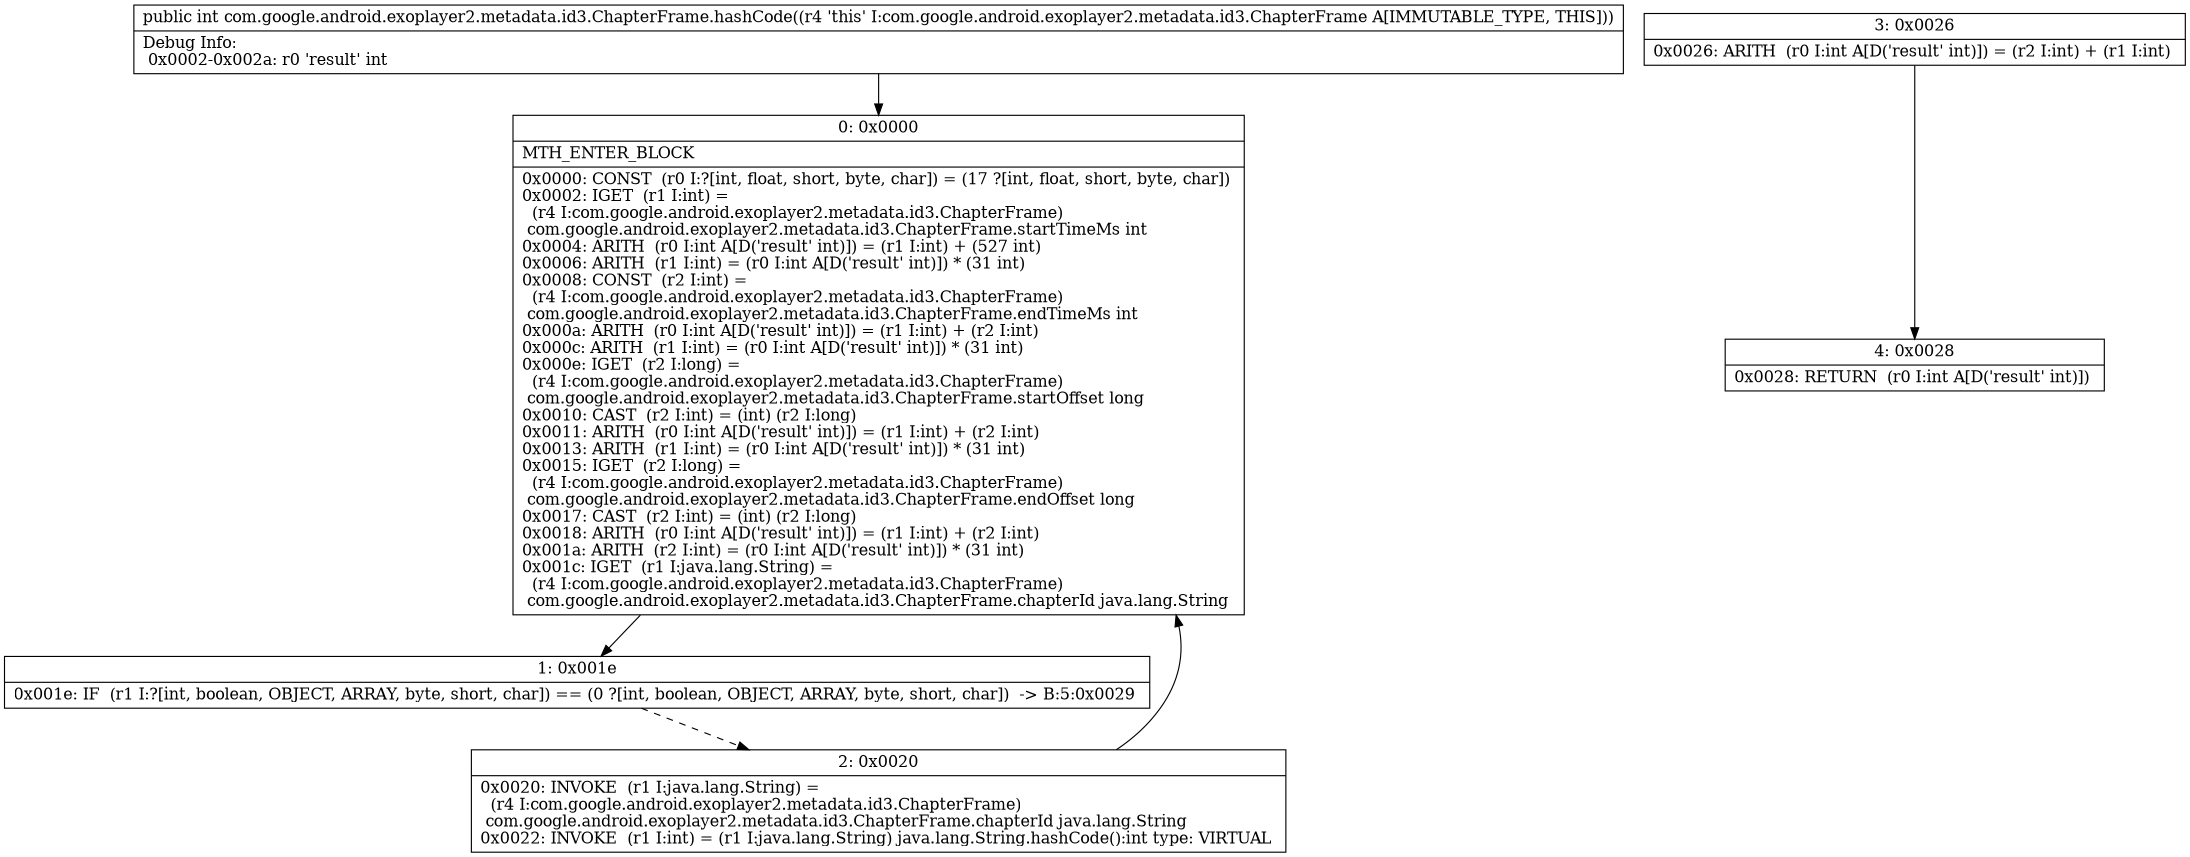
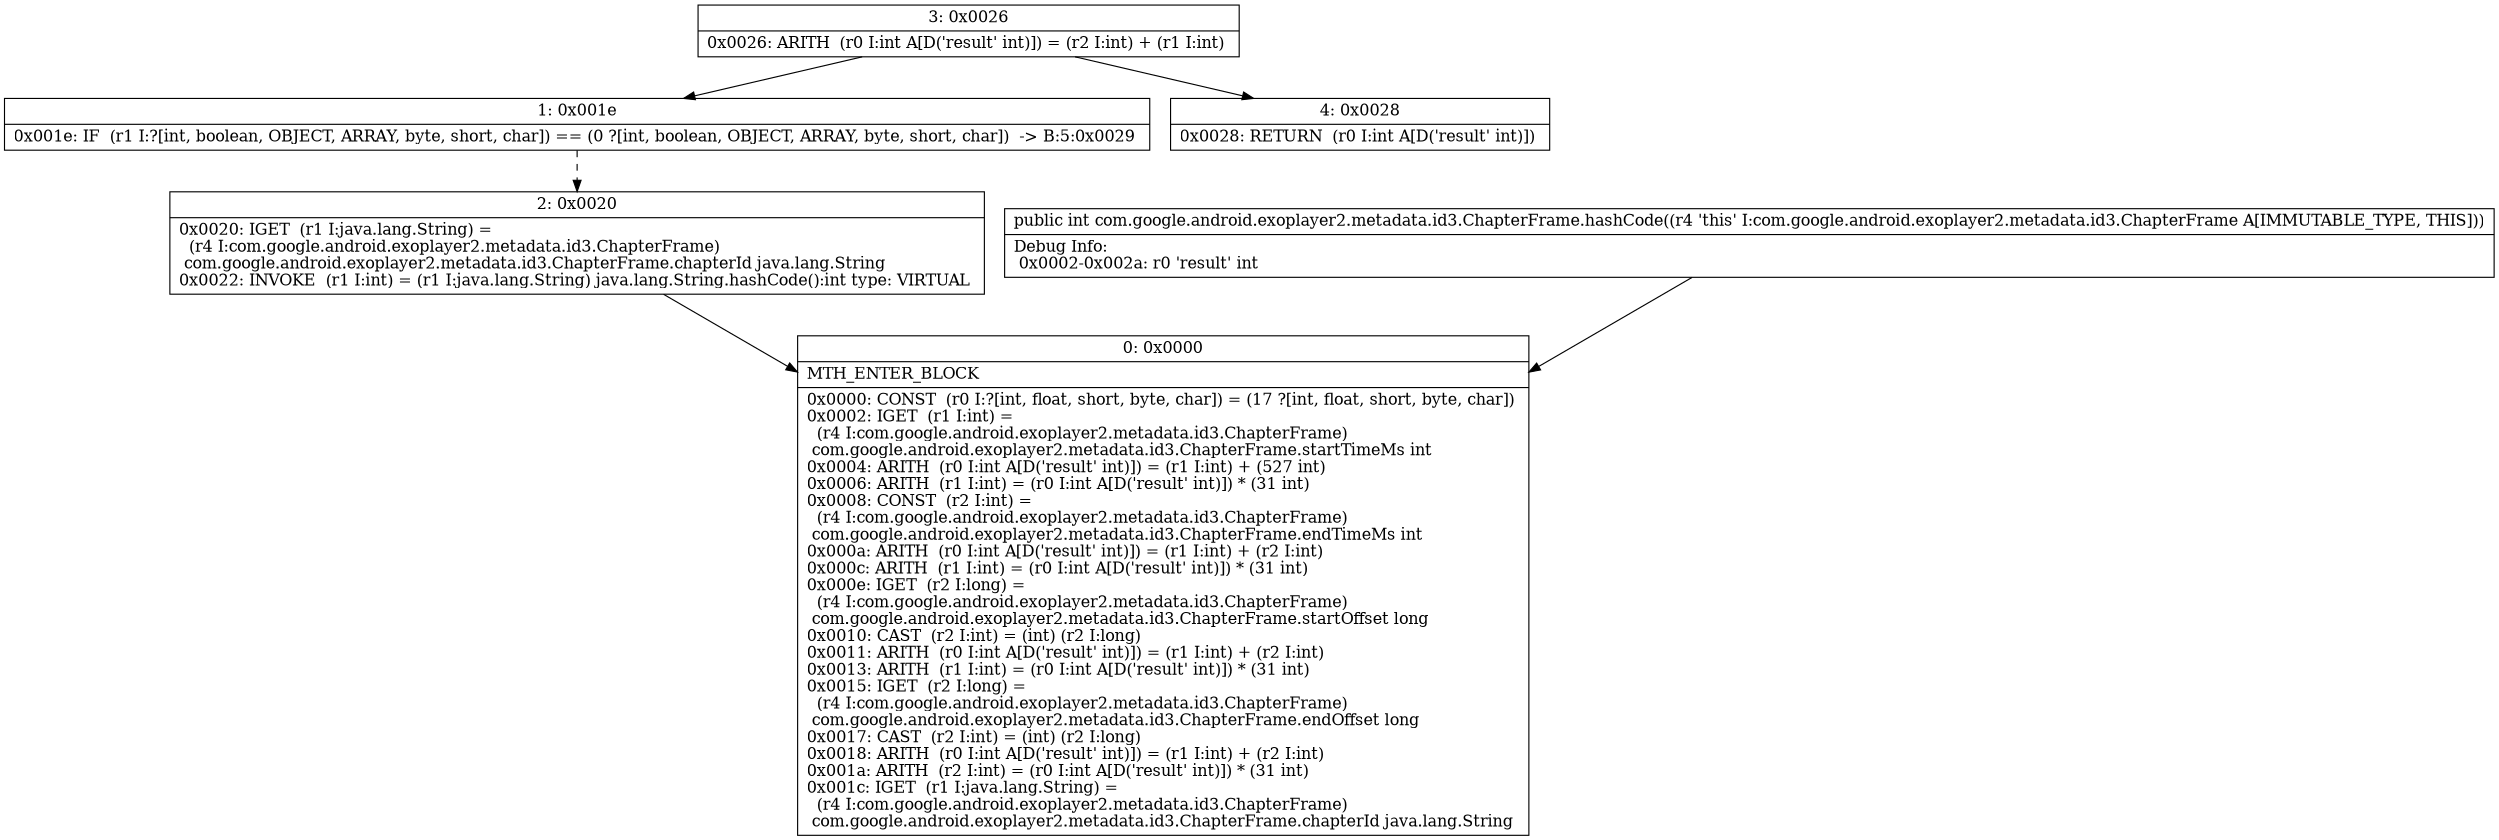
  digraph {
    node [shape=record]
    n1 [label="{0\:\ 0x0000|MTH_ENTER_BLOCK\l|0x0000: CONST  (r0 I:?[int, float, short, byte, char]) = (17 ?[int, float, short, byte, char]) \l0x0002: IGET  (r1 I:int) = \l  (r4 I:com.google.android.exoplayer2.metadata.id3.ChapterFrame)\l com.google.android.exoplayer2.metadata.id3.ChapterFrame.startTimeMs int \l0x0004: ARITH  (r0 I:int A[D('result' int)]) = (r1 I:int) + (527 int) \l0x0006: ARITH  (r1 I:int) = (r0 I:int A[D('result' int)]) * (31 int) \l0x0008: CONST  (r2 I:int) = \l  (r4 I:com.google.android.exoplayer2.metadata.id3.ChapterFrame)\l com.google.android.exoplayer2.metadata.id3.ChapterFrame.endTimeMs int \l0x000a: ARITH  (r0 I:int A[D('result' int)]) = (r1 I:int) + (r2 I:int) \l0x000c: ARITH  (r1 I:int) = (r0 I:int A[D('result' int)]) * (31 int) \l0x000e: IGET  (r2 I:long) = \l  (r4 I:com.google.android.exoplayer2.metadata.id3.ChapterFrame)\l com.google.android.exoplayer2.metadata.id3.ChapterFrame.startOffset long \l0x0010: CAST  (r2 I:int) = (int) (r2 I:long) \l0x0011: ARITH  (r0 I:int A[D('result' int)]) = (r1 I:int) + (r2 I:int) \l0x0013: ARITH  (r1 I:int) = (r0 I:int A[D('result' int)]) * (31 int) \l0x0015: IGET  (r2 I:long) = \l  (r4 I:com.google.android.exoplayer2.metadata.id3.ChapterFrame)\l com.google.android.exoplayer2.metadata.id3.ChapterFrame.endOffset long \l0x0017: CAST  (r2 I:int) = (int) (r2 I:long) \l0x0018: ARITH  (r0 I:int A[D('result' int)]) = (r1 I:int) + (r2 I:int) \l0x001a: ARITH  (r2 I:int) = (r0 I:int A[D('result' int)]) * (31 int) \l0x001c: IGET  (r1 I:java.lang.String) = \l  (r4 I:com.google.android.exoplayer2.metadata.id3.ChapterFrame)\l com.google.android.exoplayer2.metadata.id3.ChapterFrame.chapterId java.lang.String \l}"]
    n2 [label="{1\:\ 0x001e|0x001e: IF  (r1 I:?[int, boolean, OBJECT, ARRAY, byte, short, char]) == (0 ?[int, boolean, OBJECT, ARRAY, byte, short, char])  \-\> B:5:0x0029 \l}"]
-   n3 [label="{2\:\ 0x0020|0x0020: INVOKE  (r1 I:java.lang.String) = \l  (r4 I:com.google.android.exoplayer2.metadata.id3.ChapterFrame)\l com.google.android.exoplayer2.metadata.id3.ChapterFrame.chapterId java.lang.String \l0x0022: INVOKE  (r1 I:int) = (r1 I:java.lang.String) java.lang.String.hashCode():int type: VIRTUAL \l}"]
+   n3 [label="{2\:\ 0x0020|0x0020: IGET  (r1 I:java.lang.String) = \l  (r4 I:com.google.android.exoplayer2.metadata.id3.ChapterFrame)\l com.google.android.exoplayer2.metadata.id3.ChapterFrame.chapterId java.lang.String \l0x0022: INVOKE  (r1 I:int) = (r1 I:java.lang.String) java.lang.String.hashCode():int type: VIRTUAL \l}"]
    n4 [label="{3\:\ 0x0026|0x0026: ARITH  (r0 I:int A[D('result' int)]) = (r2 I:int) + (r1 I:int) \l}"]
    n5 [label="{4\:\ 0x0028|0x0028: RETURN  (r0 I:int A[D('result' int)]) \l}"]
    n6 [label="{public int com.google.android.exoplayer2.metadata.id3.ChapterFrame.hashCode((r4 'this' I:com.google.android.exoplayer2.metadata.id3.ChapterFrame A[IMMUTABLE_TYPE, THIS]))  | Debug Info:\l  0x0002\-0x002a: r0 'result' int\l}"]
-   n1 -> n2
+   n4 -> n2
    n2 -> n3 [style=dashed]
    n3 -> n1
    n4 -> n5
    n6 -> n1
  }
